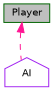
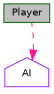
  digraph {
    node [fontname=Helvetica fontsize=10 style=filled]
    n1 [color=darkgreen fillcolor=grey75 fontcolor=black height=0.2 label=Player shape=box width=0.4]
    n2 [color=purple fillcolor=white height=0.2 label=AI shape=house width=0.4]
-   n1 -> n2 [color=deeppink dir=back fontname=Helvetica fontsize=10 labelfontname=Helvetica labelfontsize=10 style=dashed]
+   n2 -> n1 [color=deeppink dir=back fontname=Helvetica fontsize=10 labelfontname=Helvetica labelfontsize=10 style=dashed]
  }
